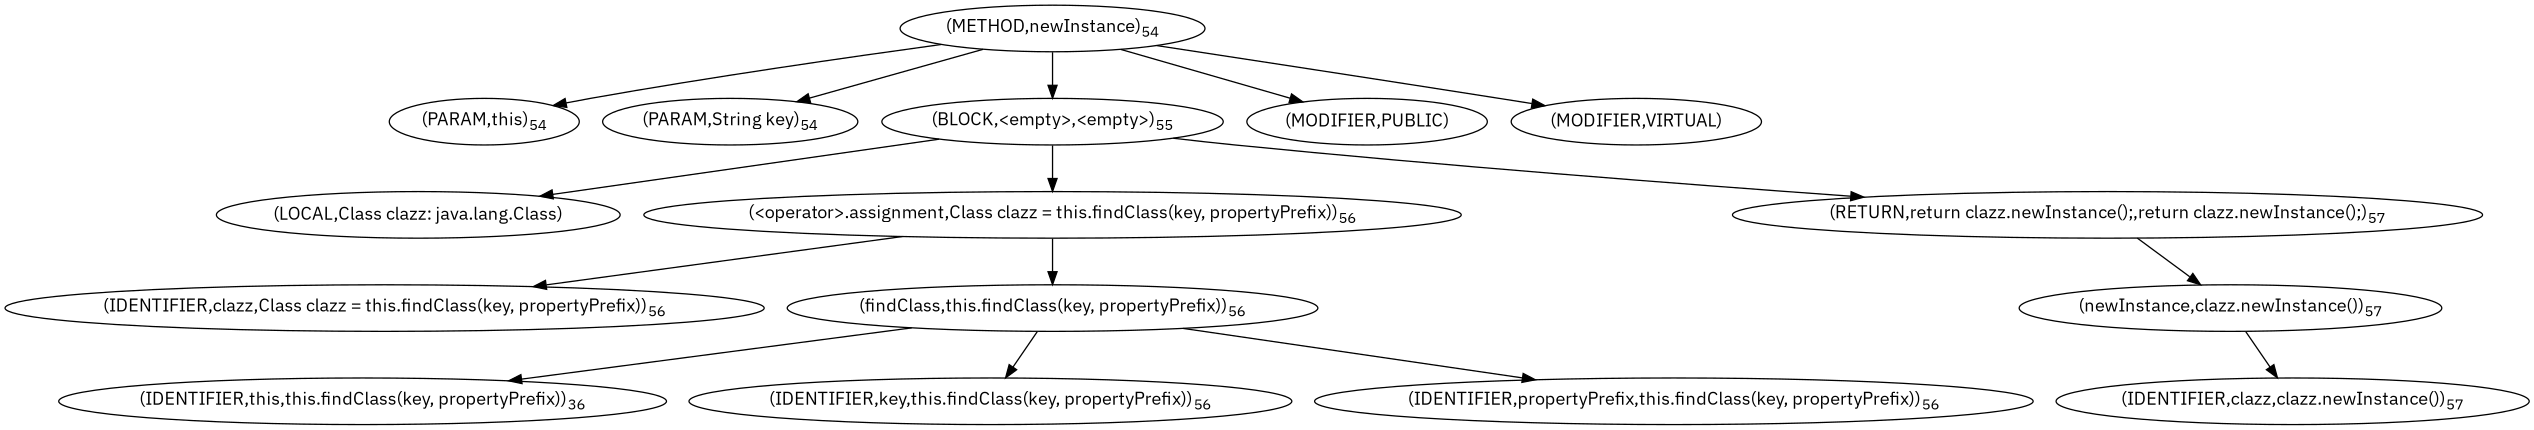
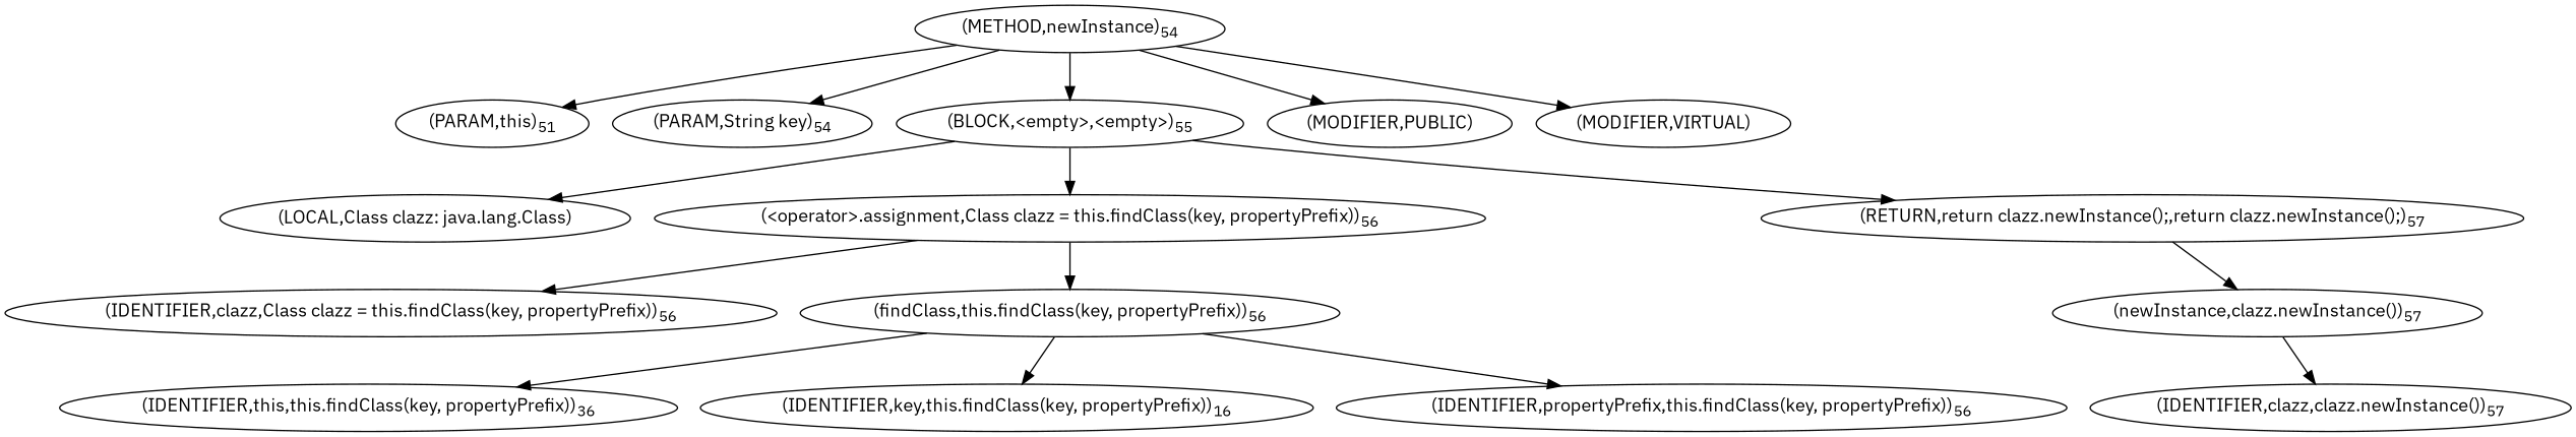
  digraph {
    fontname="IBM Plex Sans"
    node [fontname="IBM Plex Sans"]
    edge [fontname="IBM Plex Sans"]
    n1 [label=<(METHOD,newInstance)<SUB>54</SUB>>]
-   n2 [label=<(PARAM,this)<SUB>54</SUB>>]
+   n2 [label=<(PARAM,this)<SUB>51</SUB>>]
    n3 [label=<(PARAM,String key)<SUB>54</SUB>>]
    n4 [label=<(BLOCK,&lt;empty&gt;,&lt;empty&gt;)<SUB>55</SUB>>]
    n5 [label=<(MODIFIER,PUBLIC)>]
    n6 [label=<(MODIFIER,VIRTUAL)>]
    n7 [label=<(LOCAL,Class clazz: java.lang.Class)>]
    n8 [label=<(&lt;operator&gt;.assignment,Class clazz = this.findClass(key, propertyPrefix))<SUB>56</SUB>>]
    n9 [label=<(RETURN,return clazz.newInstance();,return clazz.newInstance();)<SUB>57</SUB>>]
    n10 [label=<(IDENTIFIER,clazz,Class clazz = this.findClass(key, propertyPrefix))<SUB>56</SUB>>]
    n11 [label=<(findClass,this.findClass(key, propertyPrefix))<SUB>56</SUB>>]
    n12 [label=<(newInstance,clazz.newInstance())<SUB>57</SUB>>]
    n13 [label=<(IDENTIFIER,this,this.findClass(key, propertyPrefix))<SUB>36</SUB>>]
-   n14 [label=<(IDENTIFIER,key,this.findClass(key, propertyPrefix))<SUB>56</SUB>>]
+   n14 [label=<(IDENTIFIER,key,this.findClass(key, propertyPrefix))<SUB>16</SUB>>]
    n15 [label=<(IDENTIFIER,propertyPrefix,this.findClass(key, propertyPrefix))<SUB>56</SUB>>]
    n16 [label=<(IDENTIFIER,clazz,clazz.newInstance())<SUB>57</SUB>>]
    n1 -> n2
    n1 -> n3
    n1 -> n4
    n1 -> n5
    n1 -> n6
    n4 -> n7
    n4 -> n8
    n4 -> n9
    n8 -> n10
    n8 -> n11
    n9 -> n12
    n11 -> n13
    n11 -> n14
    n11 -> n15
    n12 -> n16
  }
